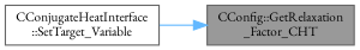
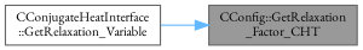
  digraph {
    rankdir=RL
    fontname="EB Garamond"
    node [fontname="EB Garamond" fontsize=10 shape=box style=filled]
    n1 [color=gray40 fillcolor=grey60 fontcolor=black height=0.2 label="CConfig::GetRelaxation\l_Factor_CHT" width=0.4]
-   n2 [color=grey40 fillcolor=white height=0.2 label="CConjugateHeatInterface\l::SetTarget_Variable" width=0.4]
+   n2 [color=grey40 fillcolor=white height=0.2 label="CConjugateHeatInterface\l::GetRelaxation_Variable" width=0.4]
    n1 -> n2 [color=steelblue1 dir=back fontname="EB Garamond" fontsize=10 labelfontname=Helvetica labelfontsize=10 style=solid]
  }
